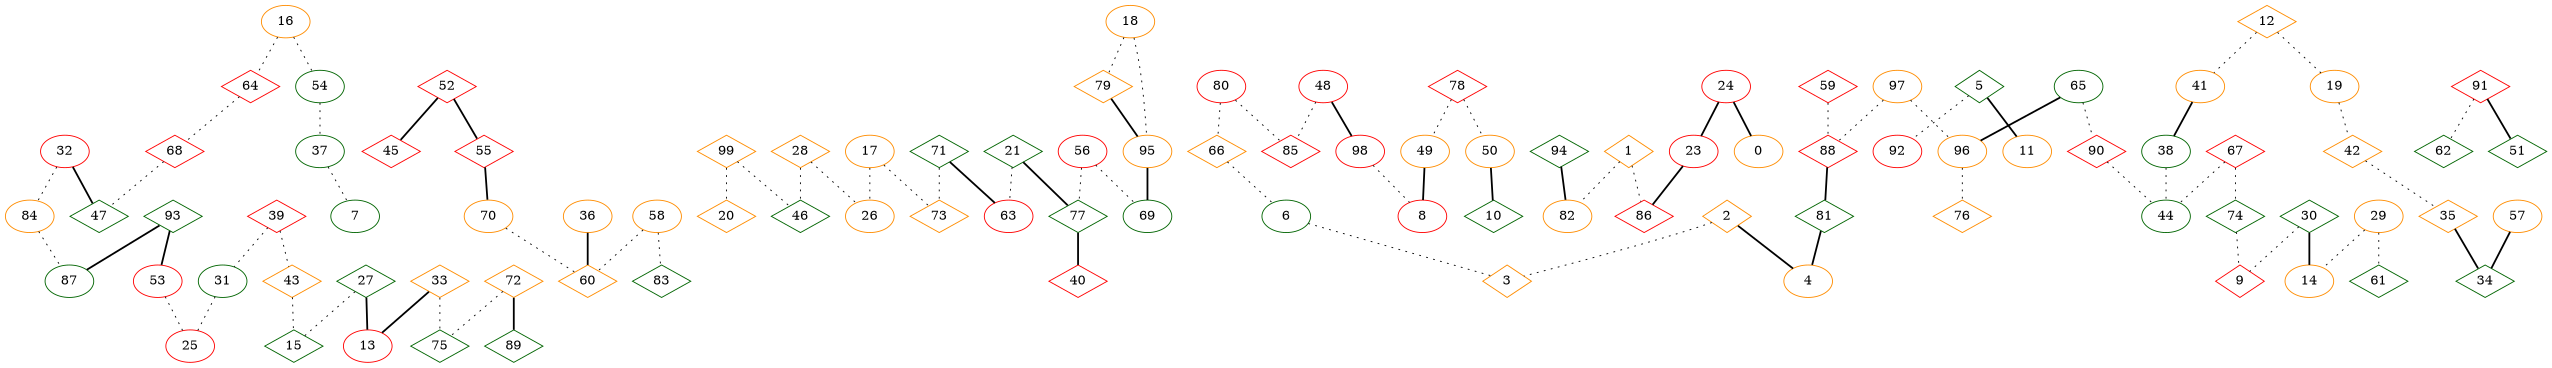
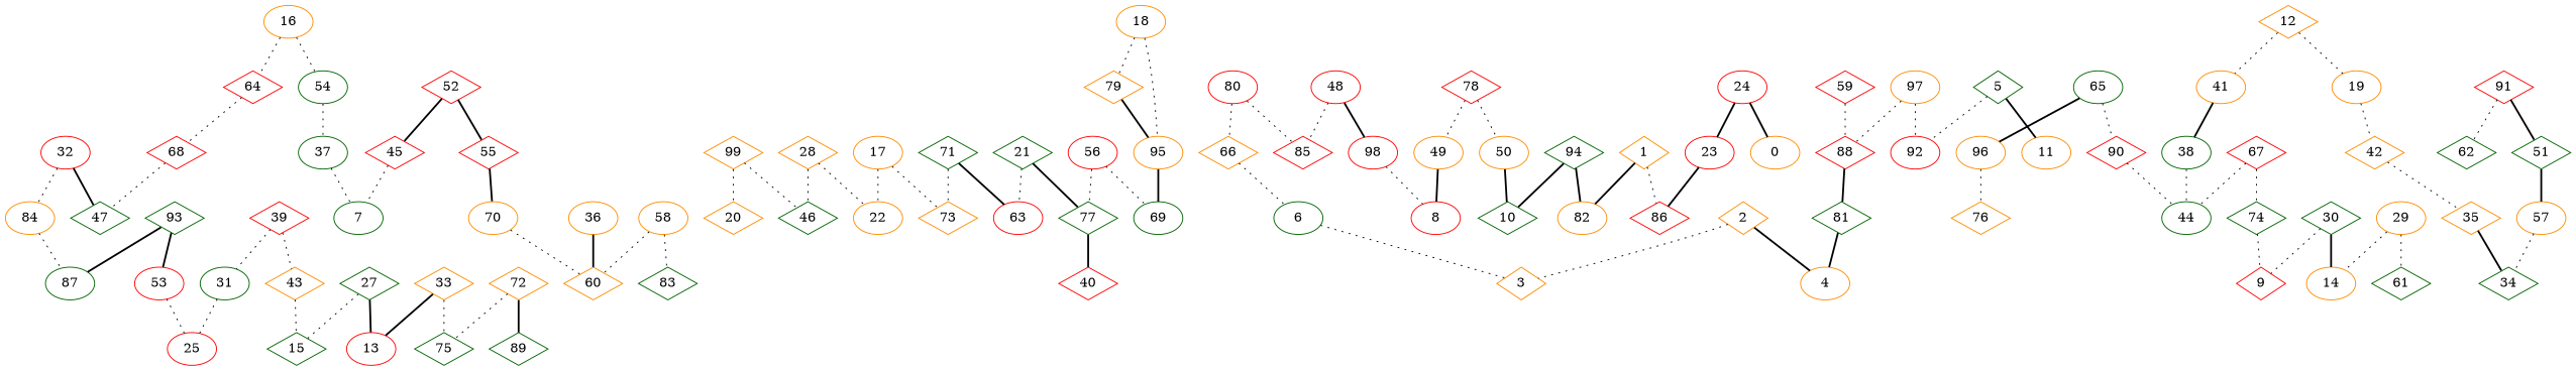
  graph {
    node [color=darkorange shape=diamond]
    edge [style=dotted]
    32 [color=red shape=ellipse]
    84 [shape=ellipse]
    47 [color=darkgreen]
    87 [color=darkgreen shape=ellipse]
-   22 [shape=ellipse label=26]
+   22 [shape=ellipse]
    28
    46 [color=darkgreen]
    80 [color=red shape=ellipse]
    85 [color=red]
    66
    6 [color=darkgreen shape=ellipse]
    93 [color=darkgreen]
    53 [color=red shape=ellipse]
    25 [color=red shape=ellipse]
    75 [color=darkgreen]
    72
    89 [color=darkgreen]
    34 [color=darkgreen]
    35
    78 [color=red]
    49 [shape=ellipse]
    50 [shape=ellipse]
    8 [color=red shape=ellipse]
    10 [color=darkgreen]
    45 [color=red]
    7 [color=darkgreen shape=ellipse]
    91 [color=red]
    62 [color=darkgreen]
    51 [color=darkgreen]
    57 [shape=ellipse]
    67 [color=red]
    44 [color=darkgreen shape=ellipse]
    74 [color=darkgreen]
    9 [color=red]
    18 [shape=ellipse]
    79
    95 [shape=ellipse]
    69 [color=darkgreen shape=ellipse]
    3
    21 [color=darkgreen]
    63 [color=red shape=ellipse]
    77 [color=darkgreen]
    40 [color=red]
    59 [color=red]
    88 [color=red]
    81 [color=darkgreen]
    4 [shape=ellipse]
    23 [color=red shape=ellipse]
    86 [color=red]
    31 [color=darkgreen shape=ellipse]
    68 [color=red]
    1
    82 [shape=ellipse]
    24 [color=red shape=ellipse]
    0 [shape=ellipse]
    52 [color=red]
    55 [color=red]
    70 [shape=ellipse]
    41 [shape=ellipse]
    38 [color=darkgreen shape=ellipse]
    16 [shape=ellipse]
    54 [color=darkgreen shape=ellipse]
    64 [color=red]
    37 [color=darkgreen shape=ellipse]
    60
    90 [color=red]
    61 [color=darkgreen]
    15 [color=darkgreen]
    43
    56 [color=red shape=ellipse]
    5 [color=darkgreen]
    92 [color=red shape=ellipse]
    11 [shape=ellipse]
    71 [color=darkgreen]
    73
    42
    12
    19 [shape=ellipse]
    2
    17 [shape=ellipse]
    98 [color=red shape=ellipse]
    36 [shape=ellipse]
    27 [color=darkgreen]
    13 [color=red shape=ellipse]
    58 [shape=ellipse]
    83 [color=darkgreen]
    39 [color=red]
    94 [color=darkgreen]
    29 [shape=ellipse]
    14 [shape=ellipse]
    65 [color=darkgreen shape=ellipse]
    96 [shape=ellipse]
    76
    33
    97 [shape=ellipse]
    99
    20
    30 [color=darkgreen]
    48 [color=red shape=ellipse]
    32 -- 84
    32 -- 47 [style=bold]
    84 -- 87
    28 -- 22
    28 -- 46
    80 -- 85
    80 -- 66
    66 -- 6
    6 -- 3
    93 -- 87 [style=bold]
    93 -- 53 [style=bold]
    53 -- 25
    72 -- 75
    72 -- 89 [style=bold]
    35 -- 34 [style=bold]
    78 -- 49
    78 -- 50
    49 -- 8 [style=bold]
    50 -- 10 [style=bold]
+   45 -- 7
    91 -- 62
    91 -- 51 [style=bold]
-   57 -- 34 [style=bold]
+   51 -- 57 [style=bold]
+   57 -- 34
    67 -- 44
    67 -- 74
    74 -- 9
    18 -- 79
    18 -- 95
    79 -- 95 [style=bold]
    95 -- 69 [style=bold]
    21 -- 63
    21 -- 77 [style=bold]
    77 -- 40 [style=bold]
    59 -- 88
    88 -- 81 [style=bold]
    81 -- 4 [style=bold]
    23 -- 86 [style=bold]
    31 -- 25
    68 -- 47
    1 -- 86
-   1 -- 82
+   1 -- 82 [style=bold]
    24 -- 23 [style=bold]
    24 -- 0 [style=bold]
    52 -- 45 [style=bold]
    52 -- 55 [style=bold]
    55 -- 70 [style=bold]
    70 -- 60
    41 -- 38 [style=bold]
    38 -- 44
    16 -- 54
    16 -- 64
    54 -- 37
    64 -- 68
    37 -- 7
    90 -- 44
    43 -- 15
    56 -- 69
    56 -- 77
    5 -- 92
    5 -- 11 [style=bold]
    71 -- 63 [style=bold]
    71 -- 73
    42 -- 35
    12 -- 41
    12 -- 19
    19 -- 42
    2 -- 3
    2 -- 4 [style=bold]
    17 -- 22
    17 -- 73
    98 -- 8
    36 -- 60 [style=bold]
    27 -- 15
    27 -- 13 [style=bold]
    58 -- 60
    58 -- 83
    39 -- 31
    39 -- 43
+   94 -- 10 [style=bold]
    94 -- 82 [style=bold]
    29 -- 61
    29 -- 14
    65 -- 90
    65 -- 96 [style=bold]
    96 -- 76
    33 -- 75
    33 -- 13 [style=bold]
    97 -- 88
-   97 -- 96
+   97 -- 92
    99 -- 46
    99 -- 20
    30 -- 9
    30 -- 14 [style=bold]
    48 -- 85
    48 -- 98 [style=bold]
  }
